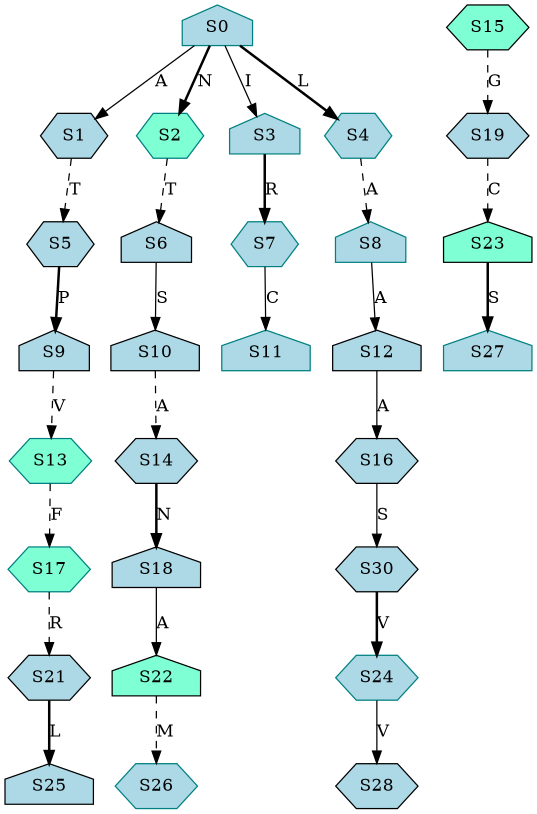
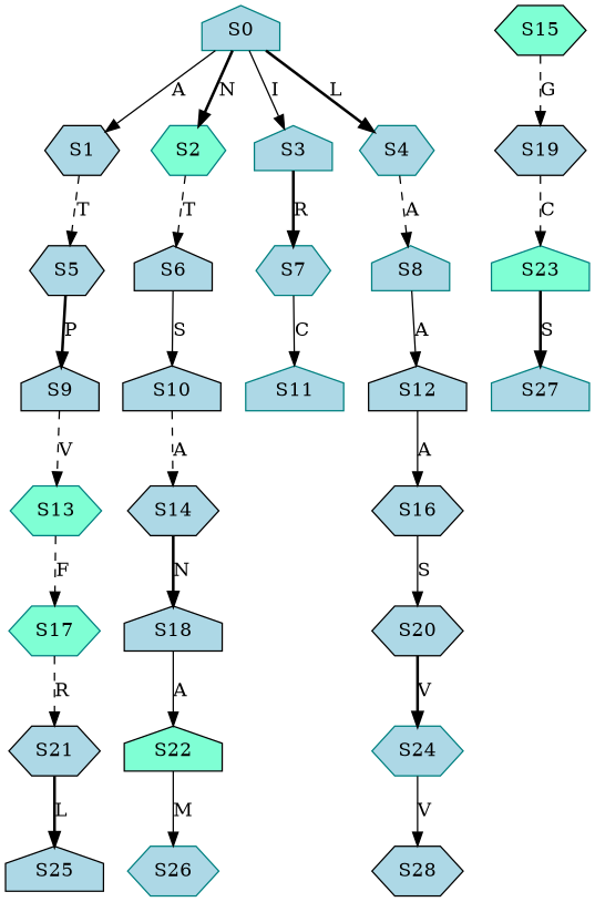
  strict digraph {
    node [color=black fillcolor=lightblue shape=hexagon style=filled]
    edge [style=solid]
    S0 [color=teal shape=house]
    S1
    S2 [color=teal fillcolor=aquamarine]
    S3 [color=teal shape=house]
    S4 [color=teal]
    S5
    S6 [shape=house]
    S7 [color=teal]
    S8 [color=teal shape=house]
    S9 [shape=house]
    S10 [shape=house]
    S11 [color=teal shape=house]
    S12 [shape=house]
    S13 [color=teal fillcolor=aquamarine]
    S14
    S16
    S17 [color=teal fillcolor=aquamarine]
    S18 [shape=house]
    S15 [fillcolor=aquamarine]
    S19
-   S20 [label=S30]
+   S20
    S21
    S22 [fillcolor=aquamarine shape=house]
-   S23 [fillcolor=aquamarine shape=house]
+   S23 [color=teal fillcolor=aquamarine shape=house]
    S24 [color=teal]
    S25 [shape=house]
    S26 [color=teal]
    S27 [color=teal shape=house]
    S28
    S0 -> S1 [label=A]
    S0 -> S2 [label=N style=bold]
    S0 -> S3 [label=I]
    S0 -> S4 [label=L style=bold]
    S1 -> S5 [label=T style=dashed]
    S2 -> S6 [label=T style=dashed]
    S3 -> S7 [label=R style=bold]
    S4 -> S8 [label=A style=dashed]
    S5 -> S9 [label=P style=bold]
    S6 -> S10 [label=S]
    S7 -> S11 [label=C]
    S8 -> S12 [label=A]
    S9 -> S13 [label=V style=dashed]
    S10 -> S14 [label=A style=dashed]
    S12 -> S16 [label=A]
    S13 -> S17 [label=F style=dashed]
    S14 -> S18 [label=N style=bold]
    S16 -> S20 [label=S]
    S17 -> S21 [label=R style=dashed]
    S18 -> S22 [label=A]
    S15 -> S19 [label=G style=dashed]
    S19 -> S23 [label=C style=dashed]
    S20 -> S24 [label=V style=bold]
    S21 -> S25 [label=L style=bold]
-   S22 -> S26 [label=M style=dashed]
+   S22 -> S26 [label=M]
    S23 -> S27 [label=S style=bold]
    S24 -> S28 [label=V]
  }
